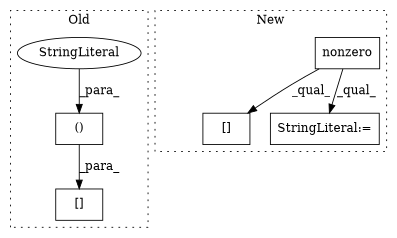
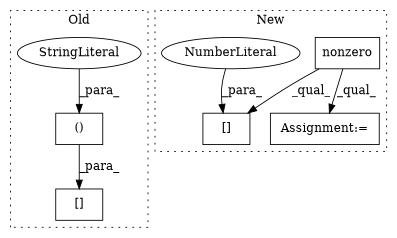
  digraph {
    node [a=2 l=1 shape=box]
    n1 [a=106 l=33 label="()" s=11436]
    n2 [l="11,2" label="[]" s="11425,11469"]
    n3 [a=45 l=16 label=StringLiteral s=11453 shape=ellipse]
    n4 [a=32 l=9 label=nonzero s=11450]
-   n5 [a=7 label="StringLiteral:=" s=12298]
+   n5 [a=7 label="Assignment:=" s=12298]
    n6 [l="35,1" label="[]" s="11425,11461"]
+   n7 [a=34 label=NumberLiteral s=11460 shape=ellipse]
    subgraph cluster_1 {
      label=Old
      style=dotted
      n1
      n2
      n3
    }
    subgraph cluster_2 {
      label=New
      style=dotted
      n4
      n5
      n6
+     n7
    }
    n1 -> n2 [label=_para_]
    n3 -> n1 [label=_para_]
    n4 -> n5 [label=_qual_]
    n4 -> n6 [label=_qual_]
+   n7 -> n6 [label=_para_]
  }
